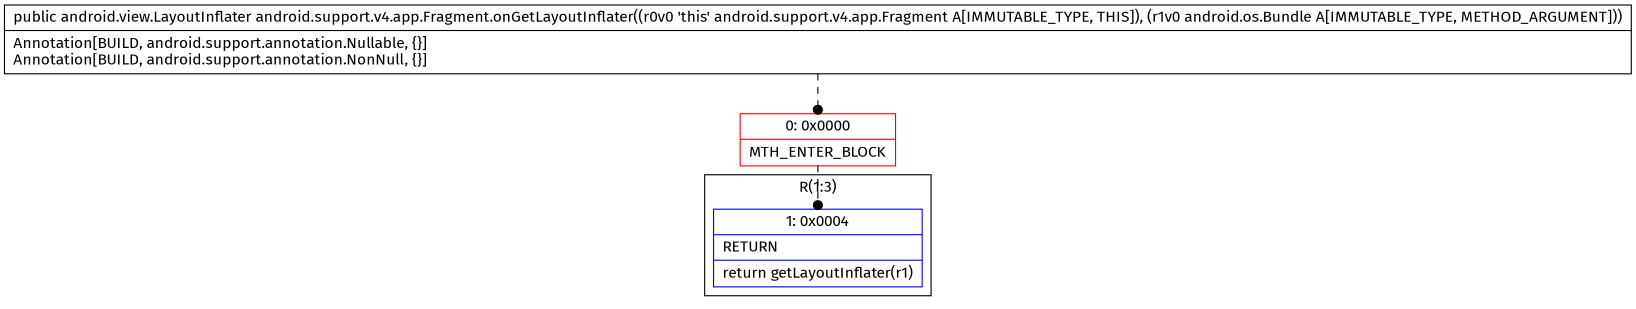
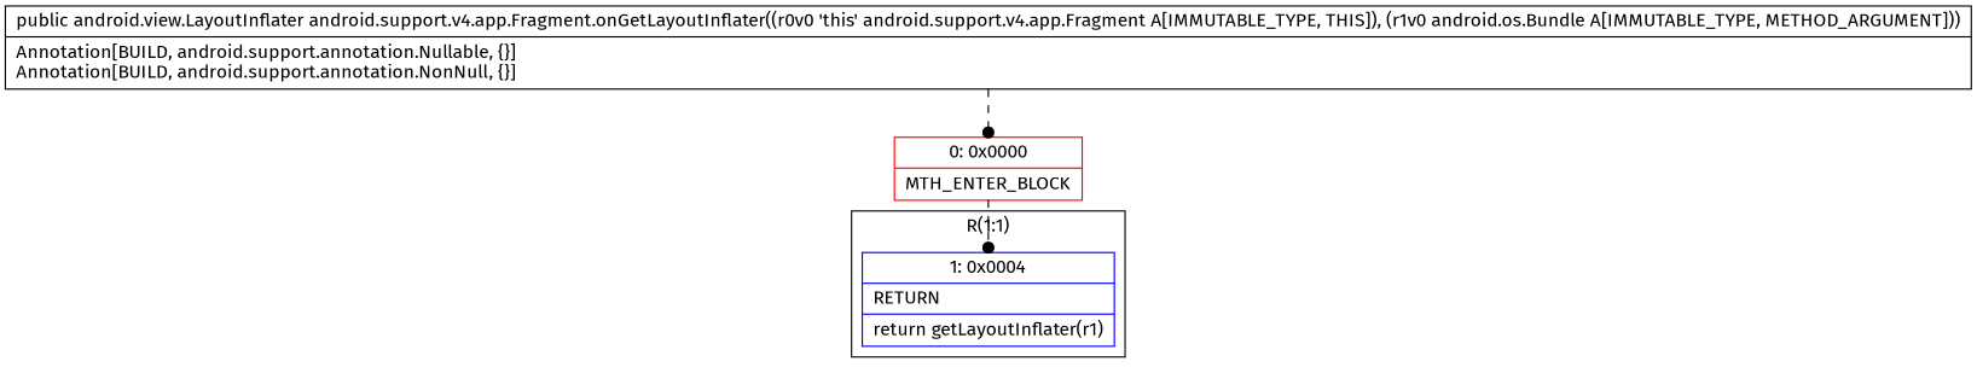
  digraph {
    fontname="Fira Sans"
    node [shape=record fontname="Fira Sans"]
    edge [style=dashed arrowhead=dot fontname="Fira Sans"]
    n1 [color=blue label="{1\:\ 0x0004|RETURN\l|return getLayoutInflater(r1)\l}"]
    n2 [color=red label="{0\:\ 0x0000|MTH_ENTER_BLOCK\l}"]
    n3 [label="{public android.view.LayoutInflater android.support.v4.app.Fragment.onGetLayoutInflater((r0v0 'this' android.support.v4.app.Fragment A[IMMUTABLE_TYPE, THIS]), (r1v0 android.os.Bundle A[IMMUTABLE_TYPE, METHOD_ARGUMENT]))  | Annotation[BUILD, android.support.annotation.Nullable, \{\}]\lAnnotation[BUILD, android.support.annotation.NonNull, \{\}]\l}"]
    subgraph cluster_1 {
-     label="R(1:3)"
+     label="R(1:1)"
      n1
    }
    n2 -> n1
    n3 -> n2
  }
